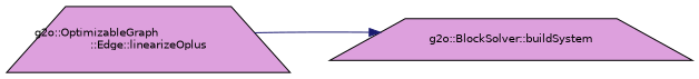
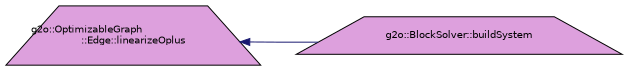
  digraph {
    rankdir=LR
    node [color=black fillcolor=plum fontname=Helvetica fontsize=10 shape=trapezium style=filled]
    n1 [fontcolor=black height=0.2 label="g2o::OptimizableGraph\l::Edge::linearizeOplus" width=0.4]
    n2 [height=0.2 label="g2o::BlockSolver::buildSystem" width=0.4]
-   n2 -> n1 [color=midnightblue dir=back fontname=Helvetica fontsize=10 labelfontname=Helvetica labelfontsize=10 style=solid]
+   n1 -> n2 [color=midnightblue dir=back fontname=Helvetica fontsize=10 labelfontname=Helvetica labelfontsize=10 style=solid]
  }
